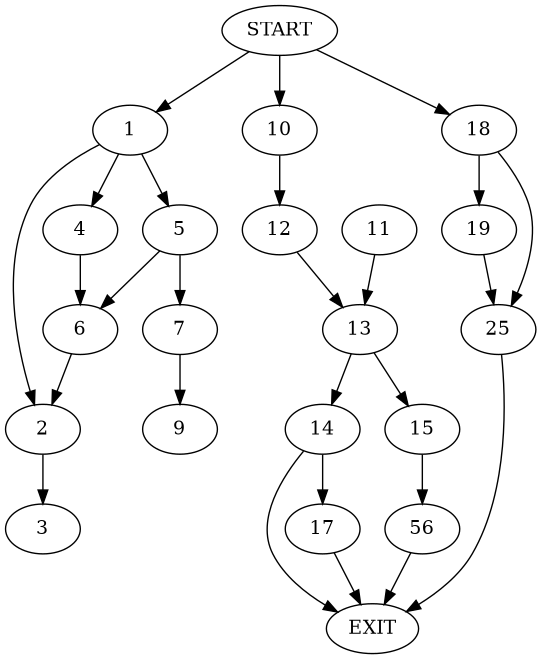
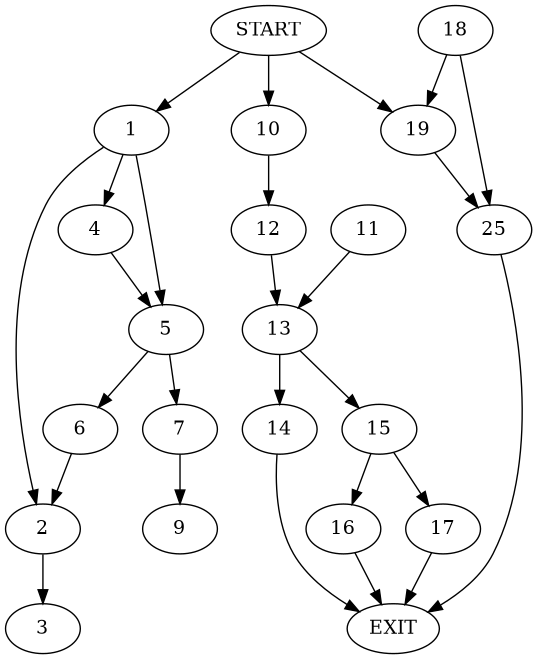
  digraph {
    n1 [label=START]
    1
    10
    18
    2
    4
    5
    12
    19
    n10 [label=25]
    n11 [label=EXIT]
    3
    6
    7
    9
    11
    13
    14
    15
-   16 [label=56]
+   16
    17
    n1 -> 1
    n1 -> 10
-   n1 -> 18
+   n1 -> 19
    1 -> 2
    1 -> 4
    1 -> 5
    10 -> 12
    18 -> 19
    18 -> n10
    2 -> 3
-   4 -> 6
+   4 -> 5
    5 -> 6
    5 -> 7
    12 -> 13
    19 -> n10
    n10 -> n11
    6 -> 2
    7 -> 9
    11 -> 13
    13 -> 14
    13 -> 15
    14 -> n11
    15 -> 16
-   14 -> 17
+   15 -> 17
    16 -> n11
    17 -> n11
  }
